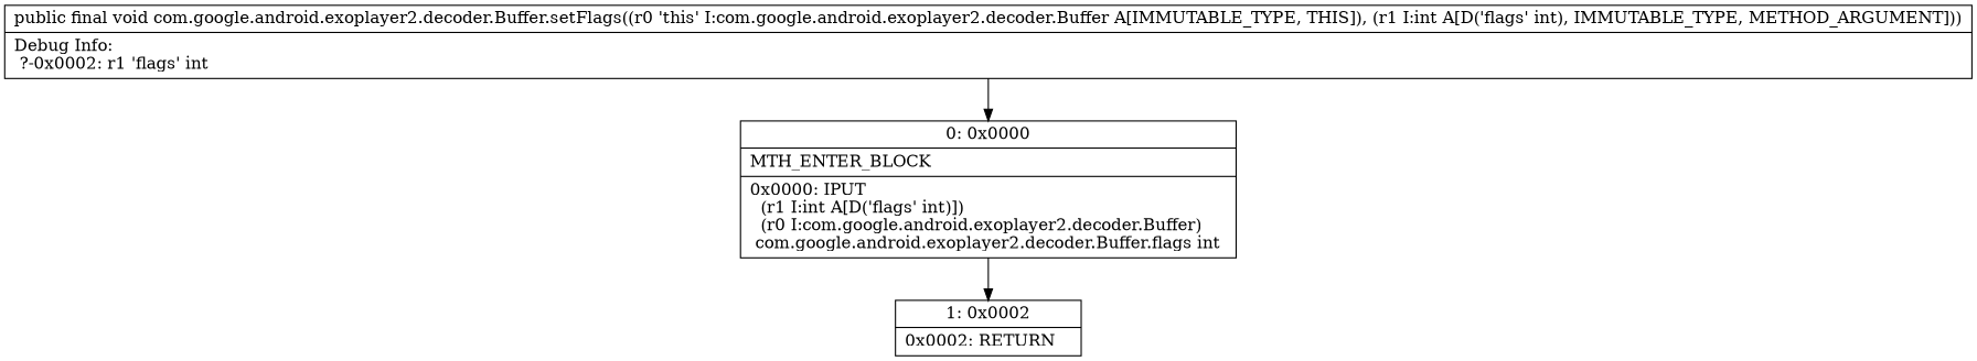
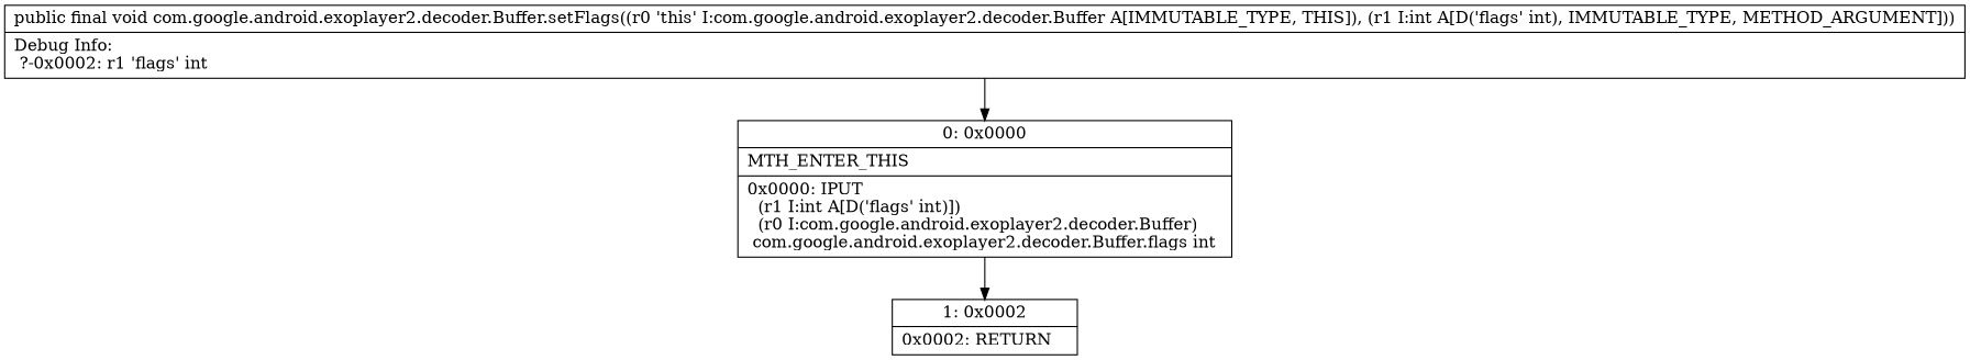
  digraph {
    node [shape=record]
-   n1 [label="{0\:\ 0x0000|MTH_ENTER_BLOCK\l|0x0000: IPUT  \l  (r1 I:int A[D('flags' int)])\l  (r0 I:com.google.android.exoplayer2.decoder.Buffer)\l com.google.android.exoplayer2.decoder.Buffer.flags int \l}"]
+   n1 [label="{0\:\ 0x0000|MTH_ENTER_THIS\l|0x0000: IPUT  \l  (r1 I:int A[D('flags' int)])\l  (r0 I:com.google.android.exoplayer2.decoder.Buffer)\l com.google.android.exoplayer2.decoder.Buffer.flags int \l}"]
    n2 [label="{1\:\ 0x0002|0x0002: RETURN   \l}"]
    n3 [label="{public final void com.google.android.exoplayer2.decoder.Buffer.setFlags((r0 'this' I:com.google.android.exoplayer2.decoder.Buffer A[IMMUTABLE_TYPE, THIS]), (r1 I:int A[D('flags' int), IMMUTABLE_TYPE, METHOD_ARGUMENT]))  | Debug Info:\l  ?\-0x0002: r1 'flags' int\l}"]
    n1 -> n2
    n3 -> n1
  }
